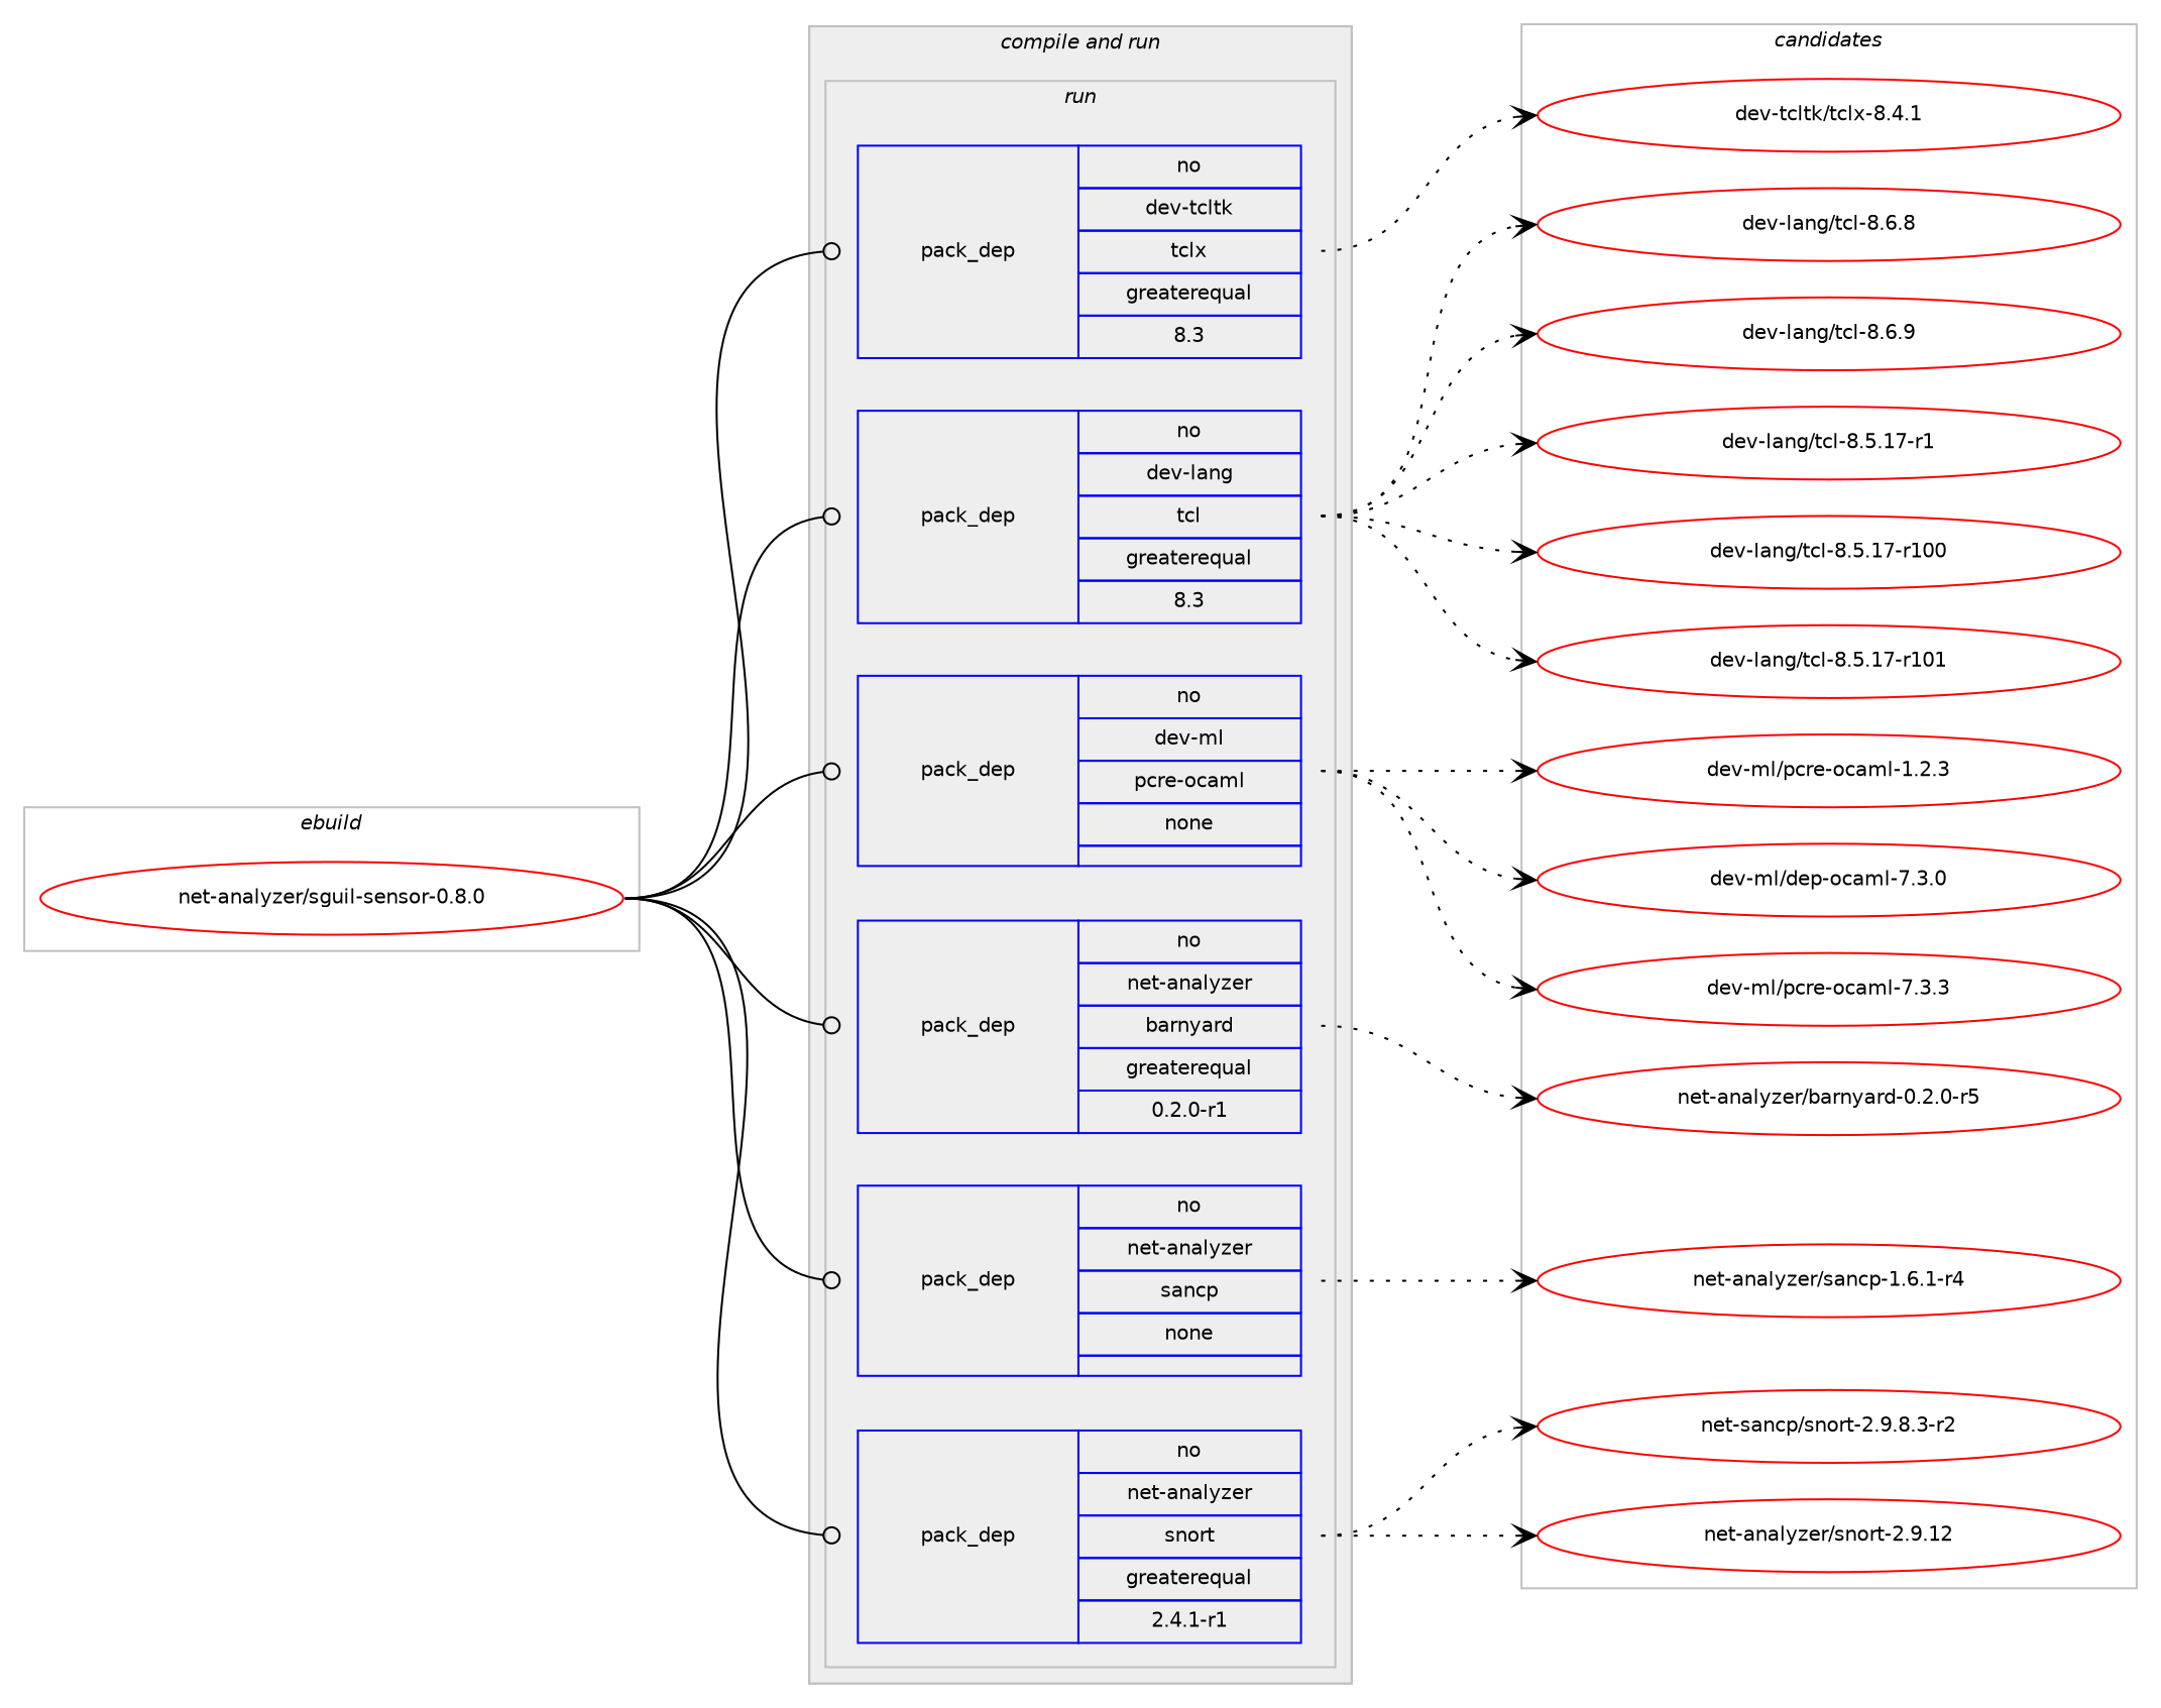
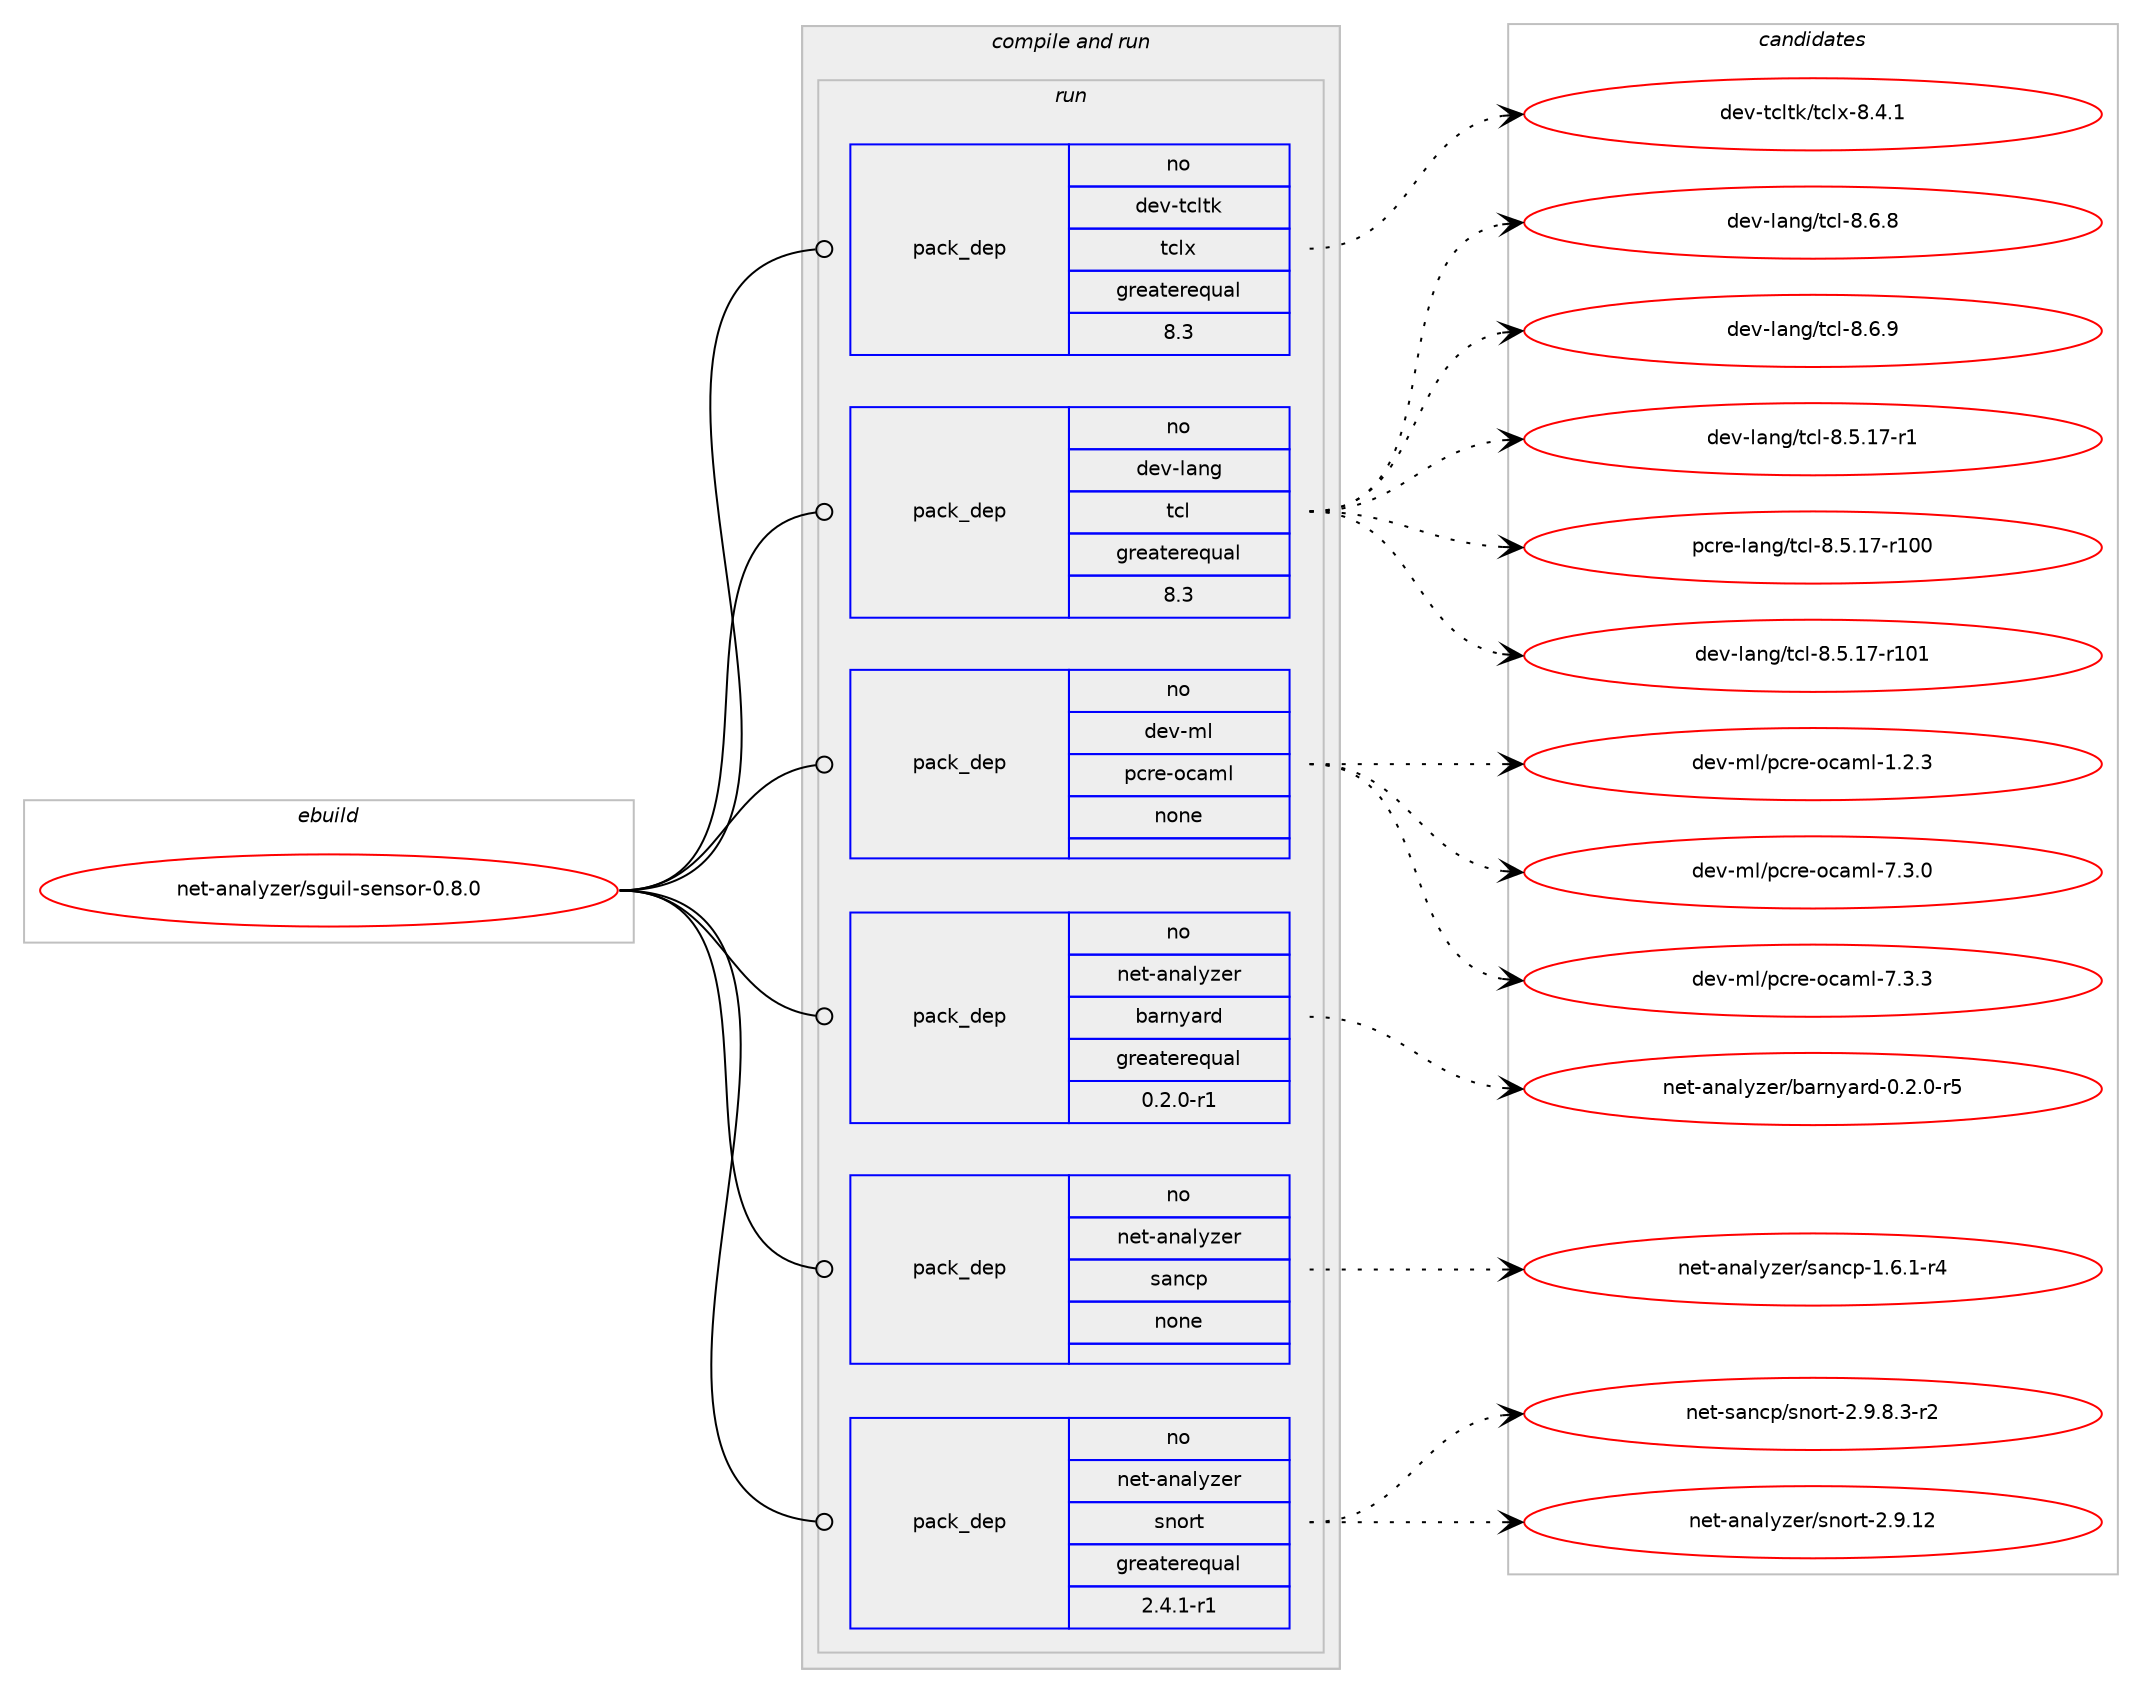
  digraph {
    compound=true
    concentrate=true
    fontname=Helvetica
    fontsize=10
    newrank=true
    rankdir=LR
    ranksep=1.5
    node [color=red fontname=Helvetica fontsize=10]
    edge [arrowhead=vee headport=w style=dotted tailport=e weight=100]
    n1 [label="net-analyzer/sguil-sensor-0.8.0" width=4]
    n2 [color=blue label=<<TABLE BORDER="0" CELLBORDER="1" CELLSPACING="0" CELLPADDING="4" WIDTH="220"><TR><TD ROWSPAN="6" CELLPADDING="30">pack_dep</TD></TR><TR><TD WIDTH="110">no</TD></TR><TR><TD>dev-tcltk</TD></TR><TR><TD>tclx</TD></TR><TR><TD>greaterequal</TD></TR><TR><TD>8.3</TD></TR></TABLE>> shape=none]
    n3 [color=blue label=<<TABLE BORDER="0" CELLBORDER="1" CELLSPACING="0" CELLPADDING="4" WIDTH="220"><TR><TD ROWSPAN="6" CELLPADDING="30">pack_dep</TD></TR><TR><TD WIDTH="110">no</TD></TR><TR><TD>dev-lang</TD></TR><TR><TD>tcl</TD></TR><TR><TD>greaterequal</TD></TR><TR><TD>8.3</TD></TR></TABLE>> shape=none]
    n4 [color=blue label=<<TABLE BORDER="0" CELLBORDER="1" CELLSPACING="0" CELLPADDING="4" WIDTH="220"><TR><TD ROWSPAN="6" CELLPADDING="30">pack_dep</TD></TR><TR><TD WIDTH="110">no</TD></TR><TR><TD>dev-ml</TD></TR><TR><TD>pcre-ocaml</TD></TR><TR><TD>none</TD></TR><TR><TD></TD></TR></TABLE>> shape=none]
    n5 [color=blue label=<<TABLE BORDER="0" CELLBORDER="1" CELLSPACING="0" CELLPADDING="4" WIDTH="220"><TR><TD ROWSPAN="6" CELLPADDING="30">pack_dep</TD></TR><TR><TD WIDTH="110">no</TD></TR><TR><TD>net-analyzer</TD></TR><TR><TD>barnyard</TD></TR><TR><TD>greaterequal</TD></TR><TR><TD>0.2.0-r1</TD></TR></TABLE>> shape=none]
    n6 [color=blue label=<<TABLE BORDER="0" CELLBORDER="1" CELLSPACING="0" CELLPADDING="4" WIDTH="220"><TR><TD ROWSPAN="6" CELLPADDING="30">pack_dep</TD></TR><TR><TD WIDTH="110">no</TD></TR><TR><TD>net-analyzer</TD></TR><TR><TD>sancp</TD></TR><TR><TD>none</TD></TR><TR><TD></TD></TR></TABLE>> shape=none]
    n7 [color=blue label=<<TABLE BORDER="0" CELLBORDER="1" CELLSPACING="0" CELLPADDING="4" WIDTH="220"><TR><TD ROWSPAN="6" CELLPADDING="30">pack_dep</TD></TR><TR><TD WIDTH="110">no</TD></TR><TR><TD>net-analyzer</TD></TR><TR><TD>snort</TD></TR><TR><TD>greaterequal</TD></TR><TR><TD>2.4.1-r1</TD></TR></TABLE>> shape=none]
    n8 [label="dev-lang/tcl-8.5.17-r1" width=4]
-   n9 [label="dev-lang/tcl-8.5.17-r100" width=4]
+   n9 [label="pcre-lang/tcl-8.5.17-r100" width=4]
    n10 [label="dev-lang/tcl-8.5.17-r101" width=4]
    n11 [label="dev-lang/tcl-8.6.8" width=4]
    n12 [label="dev-lang/tcl-8.6.9" width=4]
    n13 [label="dev-ml/pcre-ocaml-1.2.3" width=4]
-   n14 [label="dev-ml/dep-ocaml-7.3.0" width=4]
+   n14 [label="dev-ml/pcre-ocaml-7.3.0" width=4]
    n15 [label="dev-ml/pcre-ocaml-7.3.3" width=4]
    n16 [label="dev-tcltk/tclx-8.4.1" width=4]
    n17 [label="net-analyzer/barnyard-0.2.0-r5" width=4]
    n18 [label="net-analyzer/sancp-1.6.1-r4" width=4]
    n19 [label="net-analyzer/snort-2.9.12" width=4]
    n20 [label="net-sancp/snort-2.9.8.3-r2" width=4]
    subgraph cluster_1 {
      color=gray
      label=<<i>ebuild</i>>
      rank=same
      n1
    }
    subgraph cluster_2 {
      color=gray
      label=<<i>dependencies</i>>
      subgraph cluster_3 {
        color=gray
        fillcolor="#eeeeee"
        label=<<i>compile</i>>
        style=filled
      }
      subgraph cluster_4 {
        color=gray
        fillcolor="#eeeeee"
        label=<<i>compile and run</i>>
        style=filled
      }
      subgraph cluster_5 {
        color=gray
        fillcolor="#eeeeee"
        label=<<i>run</i>>
        style=filled
        subgraph sub_6 {
          color=gray
          fillcolor="#eeeeee"
          label=<<i>run</i>>
          style=filled
          n2
        }
        subgraph sub_7 {
          color=gray
          fillcolor="#eeeeee"
          label=<<i>run</i>>
          style=filled
          n3
        }
        subgraph sub_8 {
          color=gray
          fillcolor="#eeeeee"
          label=<<i>run</i>>
          style=filled
          n4
        }
        subgraph sub_9 {
          color=gray
          fillcolor="#eeeeee"
          label=<<i>run</i>>
          style=filled
          n5
        }
        subgraph sub_10 {
          color=gray
          fillcolor="#eeeeee"
          label=<<i>run</i>>
          style=filled
          n6
        }
        subgraph sub_11 {
          color=gray
          fillcolor="#eeeeee"
          label=<<i>run</i>>
          style=filled
          n7
        }
      }
    }
    subgraph cluster_12 {
      color=gray
      label=<<i>candidates</i>>
      rank=same
      subgraph sub_13 {
        color=black
        label=<<i>candidates</i>>
        nodesep=1
        rank=same
        n8
        n9
        n10
        n11
        n12
      }
      subgraph sub_14 {
        color=black
        label=<<i>candidates</i>>
        nodesep=1
        rank=same
        n13
        n14
        n15
      }
      subgraph sub_15 {
        color=black
        label=<<i>candidates</i>>
        nodesep=1
        rank=same
        n16
      }
      subgraph sub_16 {
        color=black
        label=<<i>candidates</i>>
        nodesep=1
        rank=same
        n17
      }
      subgraph sub_17 {
        color=black
        label=<<i>candidates</i>>
        nodesep=1
        rank=same
        n18
      }
      subgraph sub_18 {
        color=black
        label=<<i>candidates</i>>
        nodesep=1
        rank=same
        n19
        n20
      }
    }
    n1 -> n2 [arrowhead=odot style=solid weight=20]
    n1 -> n3 [arrowhead=odot style=solid weight=20]
    n1 -> n4 [arrowhead=odot style=solid weight=20]
    n1 -> n5 [arrowhead=odot style=solid weight=20]
    n1 -> n6 [arrowhead=odot style=solid weight=20]
    n1 -> n7 [arrowhead=odot style=solid weight=20]
    n2 -> n16
    n3 -> n8
    n3 -> n9
    n3 -> n10
    n3 -> n11
    n3 -> n12
    n4 -> n13
    n4 -> n14
    n4 -> n15
    n5 -> n17
    n6 -> n18
    n7 -> n19
    n7 -> n20
  }
